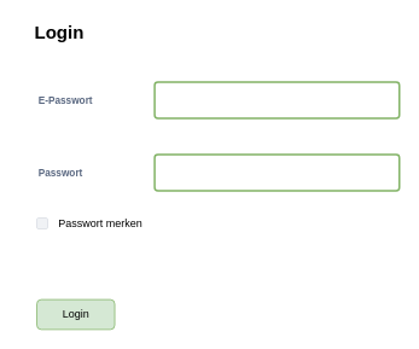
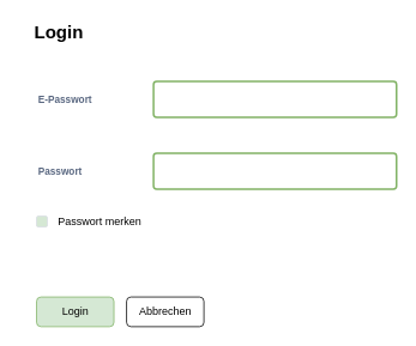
  <mxCell id="0" />
  <mxCell id="1" parent="0" />
  <mxCell id="2" value="E-Passwort" style="fillColor=none;strokeColor=none;html=1;fontSize=11;fontStyle=0;align=left;fontColor=#596780;fontStyle=1;fontSize=11" vertex="1" parent="1"><mxGeometry x="40" y="100" width="240" height="20" as="geometry" /></mxCell>
  <mxCell id="3" value="" style="rounded=1;arcSize=9;align=left;spacingLeft=5;strokeColor=#82b366;html=1;strokeWidth=2;fontSize=12;fillColor=none;" vertex="1" parent="1"><mxGeometry x="170" y="90" width="270" height="40" as="geometry" /></mxCell>
  <mxCell id="4" value="Login" style="text;html=1;strokeColor=none;fillColor=none;align=center;verticalAlign=middle;whiteSpace=wrap;rounded=0;fontSize=20;fontColor=#000000;fontStyle=1" vertex="1" parent="1"><mxGeometry x="20" y="20" width="90" height="30" as="geometry" /></mxCell>
  <mxCell id="5" value="" style="rounded=1;arcSize=9;align=left;spacingLeft=5;strokeColor=#82b366;html=1;strokeWidth=2;fontSize=12;fillColor=none;" vertex="1" parent="1"><mxGeometry x="170" y="170" width="270" height="40" as="geometry" /></mxCell>
  <mxCell id="6" value="Passwort" style="fillColor=none;strokeColor=none;html=1;fontSize=11;fontStyle=0;align=left;fontColor=#596780;fontStyle=1;fontSize=11" vertex="1" parent="1"><mxGeometry x="40" y="180" width="240" height="20" as="geometry" /></mxCell>
  <mxCell id="7" value="Login" style="rounded=1;fillColor=#d5e8d4;align=center;strokeColor=#82b366;html=1;fontSize=12" vertex="1" parent="1"><mxGeometry x="40" y="330" width="86" height="33" as="geometry" /></mxCell>
- <mxCell id="8" value="Passwort merken" style="rounded=1;fillColor=#F0F2F5;strokeColor=#D8DCE3;align=left;verticalAlign=middle;fontStyle=0;fontSize=12;labelPosition=right;verticalLabelPosition=middle;spacingLeft=10;html=1;shadow=0;dashed=0" vertex="1" parent="1"><mxGeometry x="40" y="240" width="12" height="12" as="geometry" /></mxCell>
+ <mxCell id="8" value="Passwort merken" style="rounded=1;fillColor=#d5e8d4;strokeColor=#D8DCE3;align=left;verticalAlign=middle;fontStyle=0;fontSize=12;labelPosition=right;verticalLabelPosition=middle;spacingLeft=10;html=1;shadow=0;dashed=0;" vertex="1" parent="1"><mxGeometry x="40" y="240" width="12" height="12" as="geometry" /></mxCell>
+ <mxCell id="9" value="Abbrechen" style="rounded=1;align=center;html=1;fontSize=12" vertex="1" parent="1"><mxGeometry x="140" y="330" width="86" height="33" as="geometry" /></mxCell>
